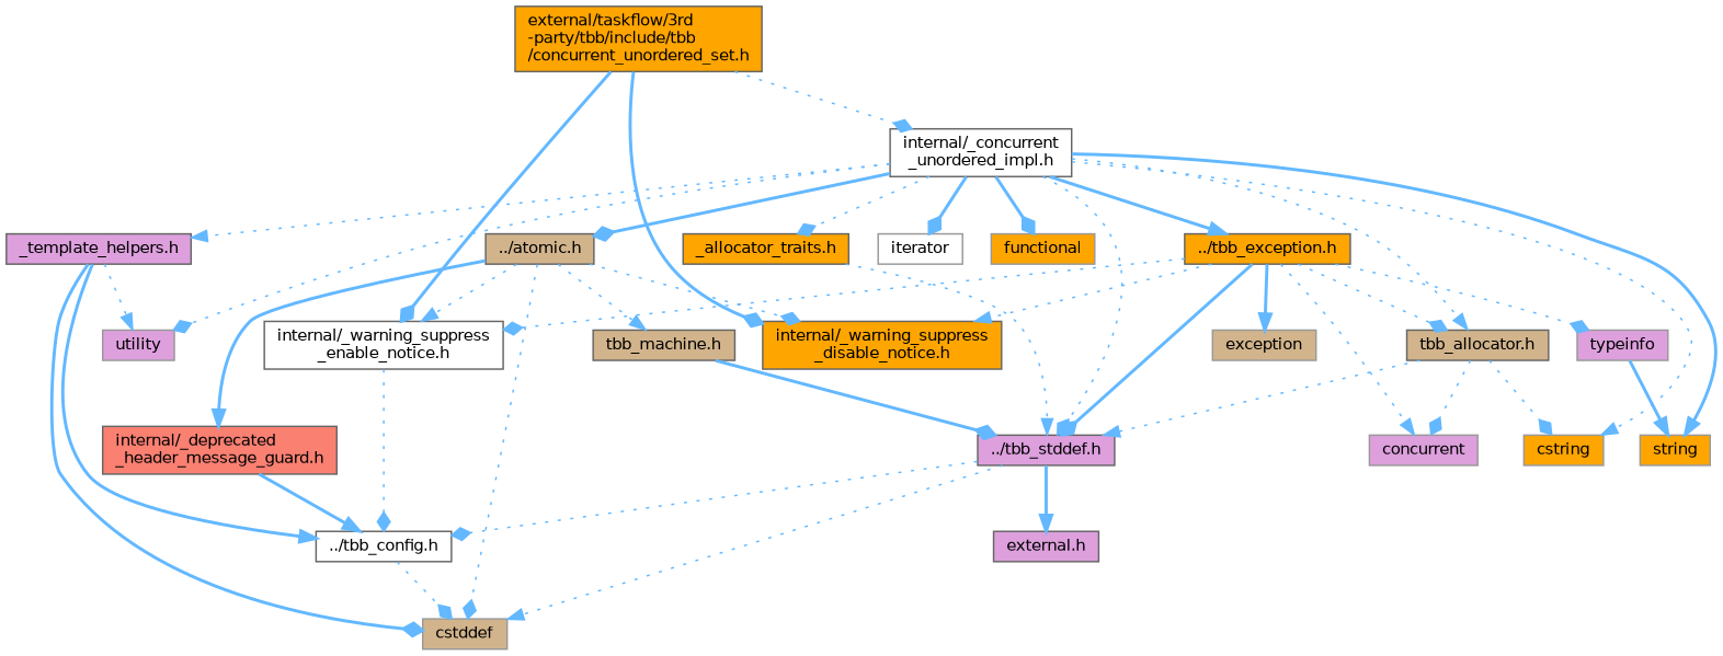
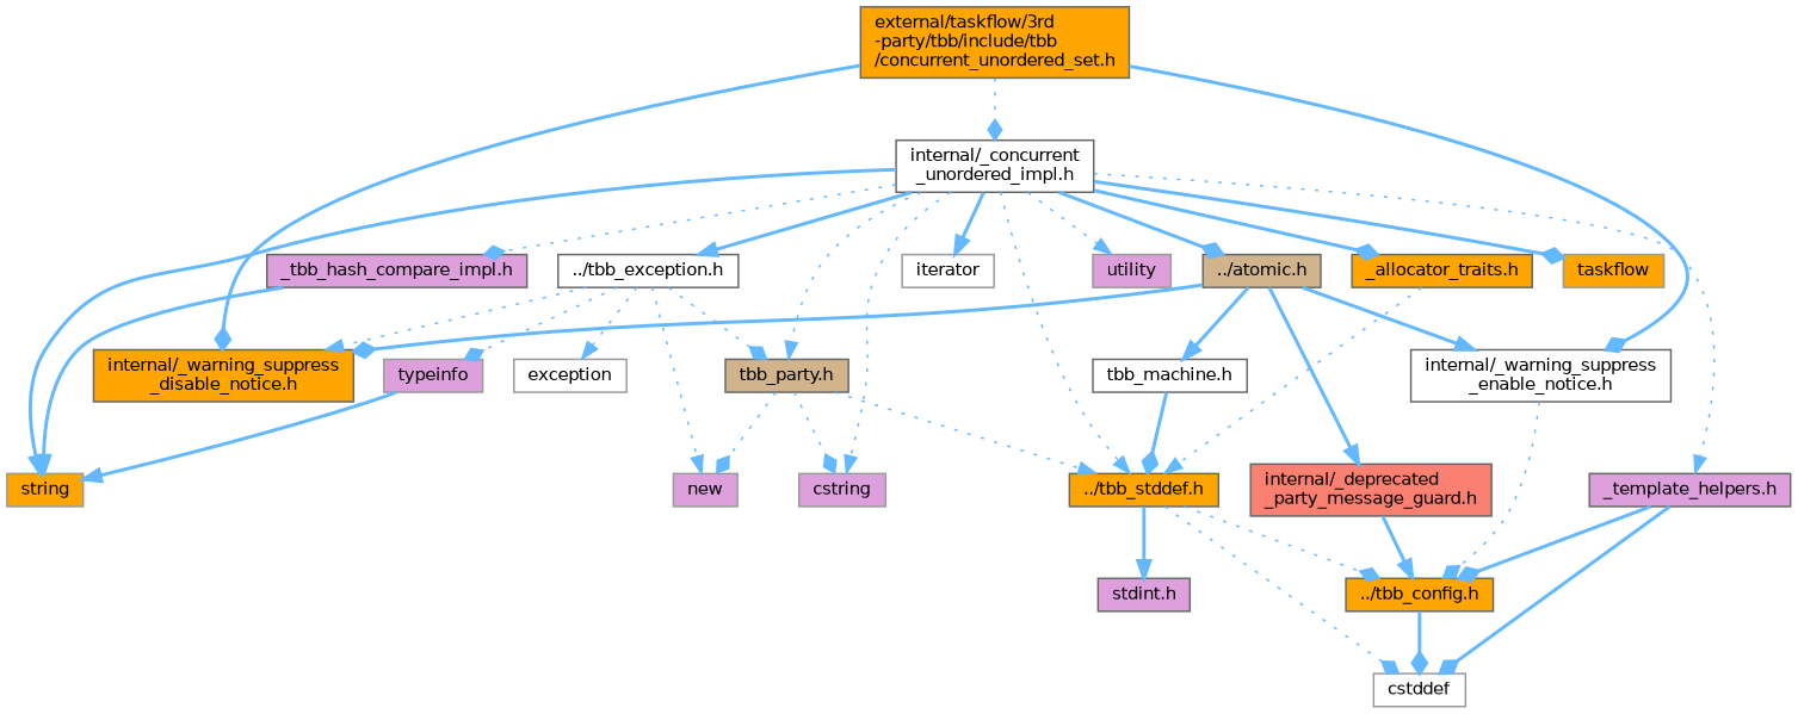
  digraph {
    node [color=grey40 fillcolor=plum fontname=Helvetica fontsize=10 shape=box style=filled]
    edge [arrowhead=diamond color=steelblue1 fontname=Helvetica fontsize=10 labelfontname=Helvetica labelfontsize=10 style=dotted]
    n1 [color=gray40 fillcolor=orange fontcolor=black height=0.2 label="external/taskflow/3rd\l-party/tbb/include/tbb\l/concurrent_unordered_set.h" width=0.4]
    n2 [fillcolor=white height=0.2 label="internal/_warning_suppress\l_enable_notice.h" width=0.4]
    n3 [fillcolor=white height=0.2 label="internal/_concurrent\l_unordered_impl.h" width=0.4]
    n4 [fillcolor=orange height=0.2 label="internal/_warning_suppress\l_disable_notice.h" width=0.4]
-   n5 [fillcolor=white height=0.2 label="../tbb_config.h" width=0.4]
-   n6 [height=0.2 label="../tbb_stddef.h" width=0.4]
+   n5 [fillcolor=orange height=0.2 label="../tbb_config.h" width=0.4]
+   n6 [fillcolor=orange height=0.2 label="../tbb_stddef.h" width=0.4]
    n7 [color=grey60 fillcolor=white height=0.2 label=iterator width=0.4]
    n8 [color=grey60 height=0.2 label=utility width=0.4]
-   n9 [color=grey60 fillcolor=orange height=0.2 label=functional width=0.4]
+   n9 [color=grey60 fillcolor=orange height=0.2 label=taskflow width=0.4]
    n10 [color=grey60 fillcolor=orange height=0.2 label=string width=0.4]
-   n11 [color=grey60 fillcolor=orange height=0.2 label=cstring width=0.4]
+   n11 [color=grey60 height=0.2 label=cstring width=0.4]
    n12 [fillcolor=tan height=0.2 label="../atomic.h" width=0.4]
-   n13 [fillcolor=orange height=0.2 label="../tbb_exception.h" width=0.4]
-   n14 [fillcolor=tan height=0.2 label="tbb_allocator.h" width=0.4]
+   n13 [fillcolor=white height=0.2 label="../tbb_exception.h" width=0.4]
+   n14 [fillcolor=tan height=0.2 label="tbb_party.h" width=0.4]
    n15 [fillcolor=orange height=0.2 label="_allocator_traits.h" width=0.4]
+   n16 [height=0.2 label="_tbb_hash_compare_impl.h" width=0.4]
    n17 [height=0.2 label="_template_helpers.h" width=0.4]
-   n18 [color=grey60 fillcolor=tan height=0.2 label=cstddef width=0.4]
-   n19 [height=0.2 label="external.h" width=0.4]
-   n20 [fillcolor=salmon height=0.2 label="internal/_deprecated\l_header_message_guard.h" width=0.4]
-   n21 [fillcolor=tan height=0.2 label="tbb_machine.h" width=0.4]
-   n22 [color=grey60 fillcolor=tan height=0.2 label=exception width=0.4]
-   n23 [color=grey60 height=0.2 label=concurrent width=0.4]
+   n18 [color=grey60 fillcolor=white height=0.2 label=cstddef width=0.4]
+   n19 [height=0.2 label="stdint.h" width=0.4]
+   n20 [fillcolor=salmon height=0.2 label="internal/_deprecated\l_party_message_guard.h" width=0.4]
+   n21 [fillcolor=white height=0.2 label="tbb_machine.h" width=0.4]
+   n22 [color=grey60 fillcolor=white height=0.2 label=exception width=0.4]
+   n23 [color=grey60 height=0.2 label=new width=0.4]
    n24 [color=grey60 height=0.2 label=typeinfo width=0.4]
    n1 -> n2 [style=bold]
    n1 -> n3
    n1 -> n4 [style=bold]
    n2 -> n5
-   n3 -> n6
-   n3 -> n7 [style=bold]
-   n3 -> n8
+   n3 -> n6 [arrowhead=normal]
+   n3 -> n7 [arrowhead=normal style=bold]
+   n3 -> n8 [arrowhead=normal]
    n3 -> n9 [style=bold]
    n3 -> n10 [arrowhead=normal style=bold]
    n3 -> n11 [arrowhead=normal]
    n3 -> n12 [style=bold]
    n3 -> n13 [arrowhead=normal style=bold]
    n3 -> n14 [arrowhead=normal]
-   n3 -> n15
+   n3 -> n15 [style=bold]
+   n3 -> n16
    n3 -> n17 [arrowhead=normal]
-   n5 -> n18
+   n5 -> n18 [style=bold]
    n6 -> n5
-   n6 -> n18 [arrowhead=normal]
+   n6 -> n18
    n6 -> n19 [arrowhead=normal style=bold]
-   n12 -> n2 [arrowhead=normal]
-   n12 -> n4
-   n12 -> n18
+   n12 -> n2 [arrowhead=normal style=bold]
+   n12 -> n4 [style=bold]
    n12 -> n20 [arrowhead=normal style=bold]
-   n12 -> n21 [arrowhead=normal]
-   n13 -> n2
+   n12 -> n21 [arrowhead=normal style=bold]
    n13 -> n4 [arrowhead=normal]
-   n13 -> n6 [style=bold]
    n13 -> n14
-   n13 -> n22 [arrowhead=normal style=bold]
+   n13 -> n22 [arrowhead=normal]
    n13 -> n23 [arrowhead=normal]
    n13 -> n24
    n14 -> n6 [arrowhead=normal]
    n14 -> n11
    n14 -> n23
    n15 -> n6 [arrowhead=normal]
-   n17 -> n5 [arrowhead=normal style=bold]
-   n17 -> n8 [arrowhead=normal]
+   n16 -> n10 [arrowhead=normal style=bold]
+   n17 -> n5 [style=bold]
    n17 -> n18 [style=bold]
    n20 -> n5 [arrowhead=normal style=bold]
    n21 -> n6 [style=bold]
    n24 -> n10 [arrowhead=normal style=bold]
  }
